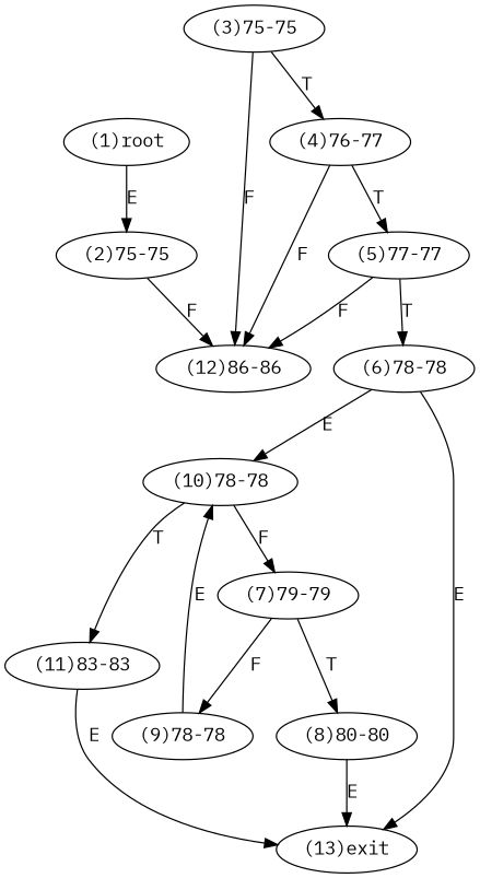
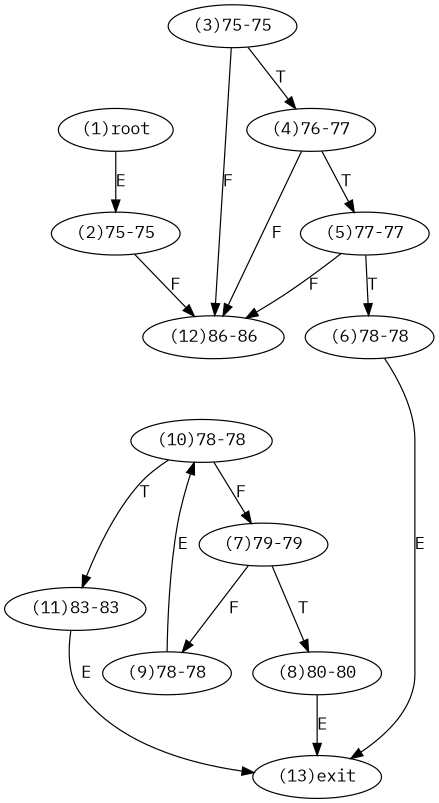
  digraph {
    fontname="IBM Plex Mono"
    node [fontname="IBM Plex Mono"]
    edge [fontname="IBM Plex Mono"]
    n1 [label="(1)root"]
    n2 [label="(2)75-75"]
    n3 [label="(12)86-86"]
    n4 [label="(3)75-75"]
    n5 [label="(4)76-77"]
    n6 [label="(5)77-77"]
    n7 [label="(6)78-78"]
    n8 [label="(10)78-78"]
    n9 [label="(13)exit"]
    n10 [label="(7)79-79"]
    n11 [label="(11)83-83"]
    n12 [label="(8)80-80"]
    n13 [label="(9)78-78"]
    n1 -> n2 [label=E]
    n2 -> n3 [label=F]
    n4 -> n3 [label=F]
    n4 -> n5 [label=T]
    n5 -> n3 [label=F]
    n5 -> n6 [label=T]
    n6 -> n3 [label=F]
    n6 -> n7 [label=T]
-   n7 -> n8 [label=E]
    n7 -> n9 [label=E]
    n8 -> n10 [label=F]
    n8 -> n11 [label=T]
    n10 -> n12 [label=T]
    n10 -> n13 [label=F]
    n11 -> n9 [label=E]
    n12 -> n9 [label=E]
    n13 -> n8 [label=E]
  }
